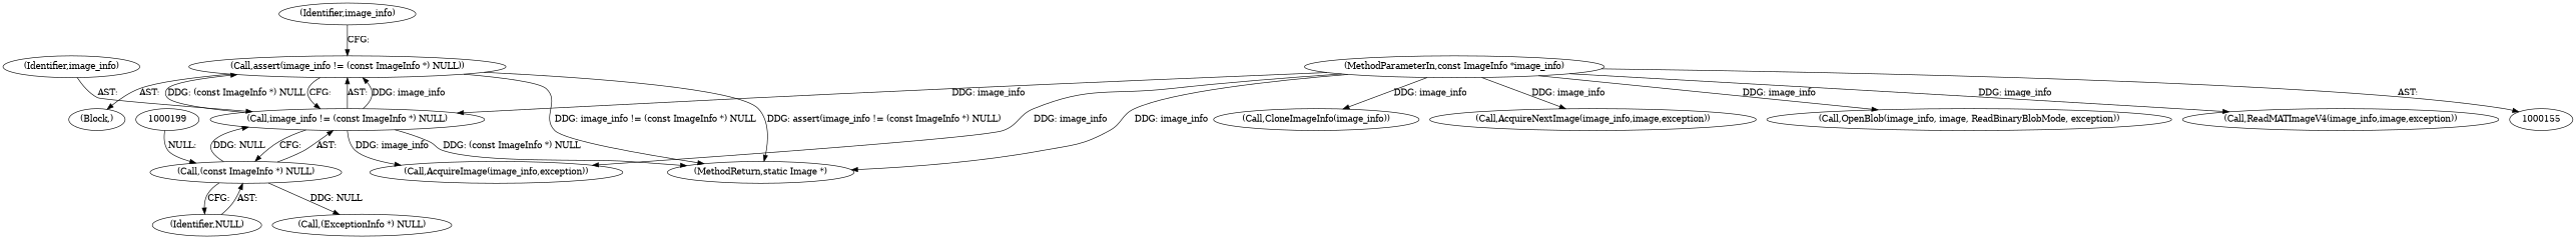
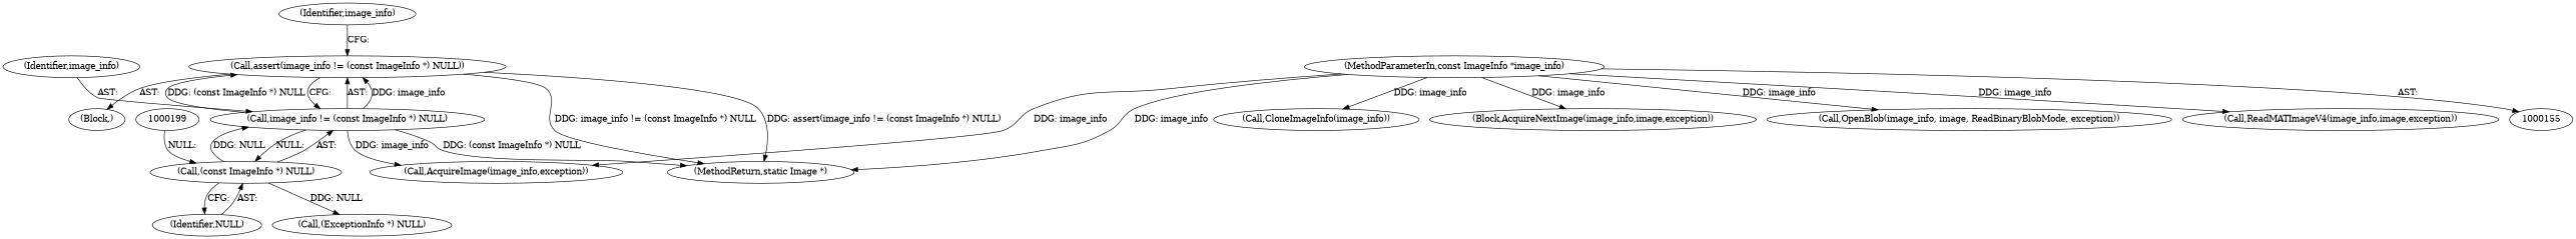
  digraph {
    n1 [label="(Call,assert(image_info != (const ImageInfo *) NULL))"]
    n2 [label="(Call,image_info != (const ImageInfo *) NULL)"]
    n3 [label="(Block,)"]
    n4 [label="(MethodReturn,static Image *)"]
    n5 [label="(Call,(const ImageInfo *) NULL)"]
    n6 [label="(Call,AcquireImage(image_info,exception))"]
    n7 [label="(Identifier,NULL)"]
    n8 [label="(Call,(ExceptionInfo *) NULL)"]
    n9 [label="(MethodParameterIn,const ImageInfo *image_info)"]
    n10 [label="(Call,CloneImageInfo(image_info))"]
-   n11 [label="(Call,AcquireNextImage(image_info,image,exception))"]
+   n11 [label="(Block,AcquireNextImage(image_info,image,exception))"]
    n12 [label="(Call,OpenBlob(image_info, image, ReadBinaryBlobMode, exception))"]
    n13 [label="(Call,ReadMATImageV4(image_info,image,exception))"]
    1000155
    n15 [label="(Identifier,image_info)"]
    n16 [label="(Identifier,image_info)"]
    1000199
    n1 -> n2 [label="CFG: "]
    n1 -> n3 [label="AST: "]
    n1 -> n4 [label="DDG: assert(image_info != (const ImageInfo *) NULL)"]
    n1 -> n4 [label="DDG: image_info != (const ImageInfo *) NULL"]
    n2 -> n1 [label="AST: "]
    n2 -> n1 [label="DDG: image_info"]
    n2 -> n1 [label="DDG: (const ImageInfo *) NULL"]
    n2 -> n4 [label="DDG: (const ImageInfo *) NULL"]
-   n2 -> n5 [label="CFG: "]
+   n2 -> n5 [label="NULL: "]
    n2 -> n6 [label="DDG: image_info"]
    n5 -> n2 [label="AST: "]
    n5 -> n2 [label="DDG: NULL"]
    n5 -> n7 [label="CFG: "]
    n5 -> n8 [label="DDG: NULL"]
    n7 -> n5 [label="AST: "]
-   n9 -> n2 [label="DDG: image_info"]
    n9 -> n4 [label="DDG: image_info"]
    n9 -> n6 [label="DDG: image_info"]
    n9 -> n10 [label="DDG: image_info"]
    n9 -> n11 [label="DDG: image_info"]
    n9 -> n12 [label="DDG: image_info"]
    n9 -> n13 [label="DDG: image_info"]
    n9 -> 1000155 [label="AST: "]
    n15 -> n1 [label="CFG: "]
    n16 -> n2 [label="AST: "]
    1000199 -> n5 [label="NULL: "]
  }
